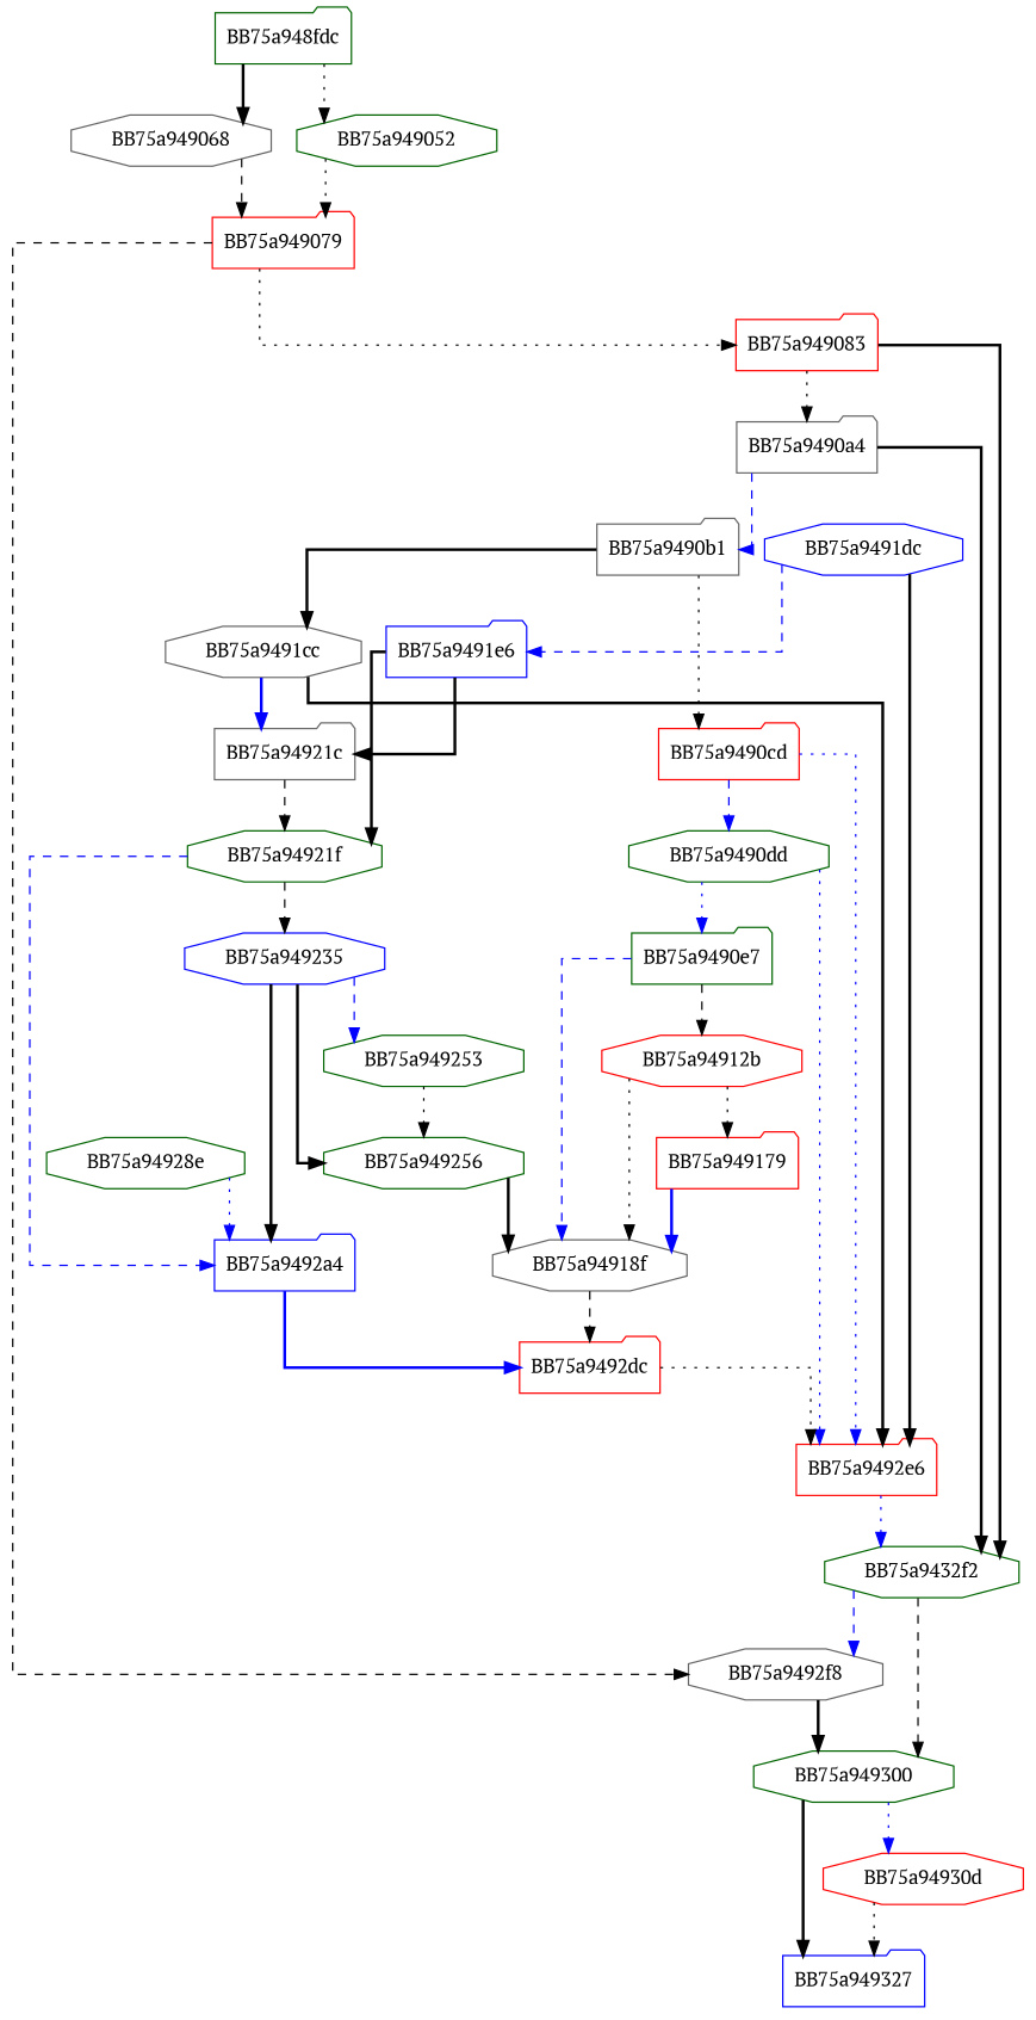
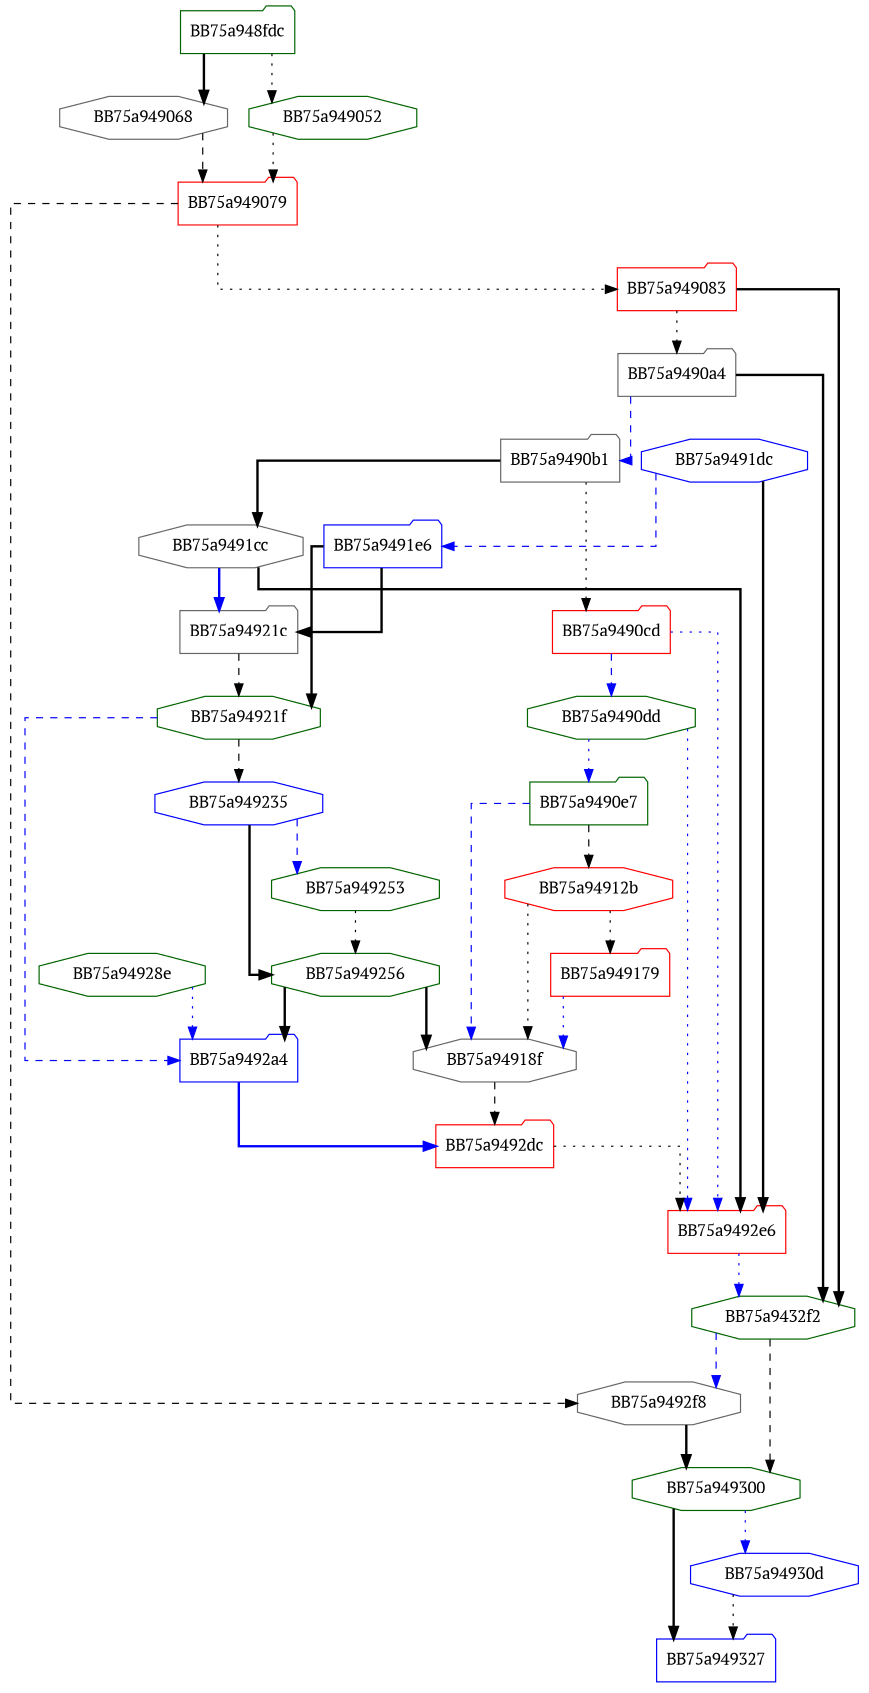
  digraph {
    fontname="PT Serif"
    splines=ortho
    node [color=darkgreen fontname="PT Serif" shape=octagon]
    edge [color=black fontname="PT Serif" style=bold]
    BB75a948fdc [shape=folder]
    BB75a949068 [color=gray40]
    BB75a949052
    BB75a949079 [color=red shape=folder]
    BB75a9492f8 [color=gray40]
    BB75a949083 [color=red shape=folder]
    BB75a949300
    n8 [label=BB75a9432f2]
    BB75a9490a4 [color=gray40 shape=folder]
    BB75a949327 [color=blue shape=folder]
-   BB75a94930d [color=red]
+   BB75a94930d [color=blue]
    BB75a9490b1 [color=gray40 shape=folder]
    BB75a9491cc [color=gray40]
    BB75a9490cd [color=red shape=folder]
    BB75a9492e6 [color=red shape=folder]
    BB75a94921c [color=gray40 shape=folder]
    BB75a9490dd
    BB75a9491dc [color=blue]
    BB75a9491e6 [color=blue shape=folder]
    BB75a9490e7 [shape=folder]
    BB75a94918f [color=gray40]
    BB75a94912b [color=red]
    BB75a9492dc [color=red shape=folder]
    BB75a949179 [color=red shape=folder]
    BB75a94921f
    BB75a9492a4 [color=blue shape=folder]
    BB75a949235 [color=blue]
    BB75a949256
    BB75a949253
    BB75a94928e
    BB75a948fdc -> BB75a949068
    BB75a948fdc -> BB75a949052 [style=dotted]
    BB75a949068 -> BB75a949079 [style=dashed]
    BB75a949052 -> BB75a949079 [style=dotted]
    BB75a949079 -> BB75a9492f8 [style=dashed]
    BB75a949079 -> BB75a949083 [style=dotted]
    BB75a9492f8 -> BB75a949300
    BB75a949083 -> n8
    BB75a949083 -> BB75a9490a4 [style=dotted]
    BB75a949300 -> BB75a949327
    BB75a949300 -> BB75a94930d [color=blue style=dotted]
    n8 -> BB75a9492f8 [color=blue style=dashed]
    n8 -> BB75a949300 [style=dashed]
    BB75a9490a4 -> n8
    BB75a9490a4 -> BB75a9490b1 [color=blue style=dashed]
    BB75a94930d -> BB75a949327 [style=dotted]
    BB75a9490b1 -> BB75a9491cc
    BB75a9490b1 -> BB75a9490cd [style=dotted]
    BB75a9491cc -> BB75a9492e6
    BB75a9491cc -> BB75a94921c [color=blue]
    BB75a9490cd -> BB75a9492e6 [color=blue style=dotted]
    BB75a9490cd -> BB75a9490dd [color=blue style=dashed]
    BB75a9492e6 -> n8 [color=blue style=dotted]
    BB75a94921c -> BB75a94921f [style=dashed]
    BB75a9490dd -> BB75a9492e6 [color=blue style=dotted]
    BB75a9490dd -> BB75a9490e7 [color=blue style=dotted]
    BB75a9491dc -> BB75a9492e6
    BB75a9491dc -> BB75a9491e6 [color=blue style=dashed]
    BB75a9491e6 -> BB75a94921c
    BB75a9491e6 -> BB75a94921f
    BB75a9490e7 -> BB75a94918f [color=blue style=dashed]
    BB75a9490e7 -> BB75a94912b [style=dashed]
    BB75a94918f -> BB75a9492dc [style=dashed]
    BB75a94912b -> BB75a94918f [style=dotted]
    BB75a94912b -> BB75a949179 [style=dotted]
    BB75a9492dc -> BB75a9492e6 [style=dotted]
-   BB75a949179 -> BB75a94918f [color=blue]
+   BB75a949179 -> BB75a94918f [color=blue style=dotted]
    BB75a94921f -> BB75a9492a4 [color=blue style=dashed]
    BB75a94921f -> BB75a949235 [style=dashed]
    BB75a9492a4 -> BB75a9492dc [color=blue]
    BB75a949235 -> BB75a949256
    BB75a949235 -> BB75a949253 [color=blue style=dashed]
    BB75a949256 -> BB75a94918f
-   BB75a949235 -> BB75a9492a4
+   BB75a949256 -> BB75a9492a4
    BB75a949253 -> BB75a949256 [style=dotted]
    BB75a94928e -> BB75a9492a4 [color=blue style=dotted]
  }
